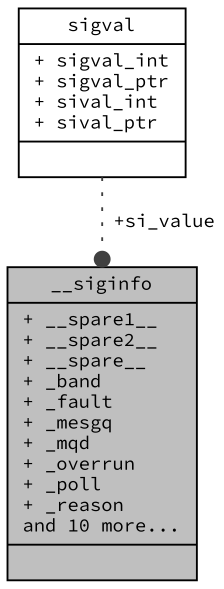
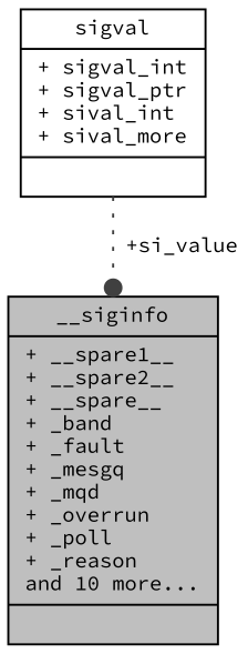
  digraph {
    fontname="Source Code Pro"
    node [color=black fontname="Source Code Pro" fontsize=10 shape=record style=filled]
    n1 [fillcolor=grey75 fontcolor=black height=0.2 label="{__siginfo\n|+ __spare1__\l+ __spare2__\l+ __spare__\l+ _band\l+ _fault\l+ _mesgq\l+ _mqd\l+ _overrun\l+ _poll\l+ _reason\land 10 more...\l|}" width=0.4]
-   n2 [fillcolor=white height=0.2 label="{sigval\n|+ sigval_int\l+ sigval_ptr\l+ sival_int\l+ sival_ptr\l|}" width=0.4]
+   n2 [fillcolor=white height=0.2 label="{sigval\n|+ sigval_int\l+ sigval_ptr\l+ sival_int\l+ sival_more\l|}" width=0.4]
    n2 -> n1 [arrowhead=dot color=grey25 fontname="Source Code Pro" fontsize=10 label=" +si_value" labelfontname=Helvetica labelfontsize=10 style=dotted]
  }
